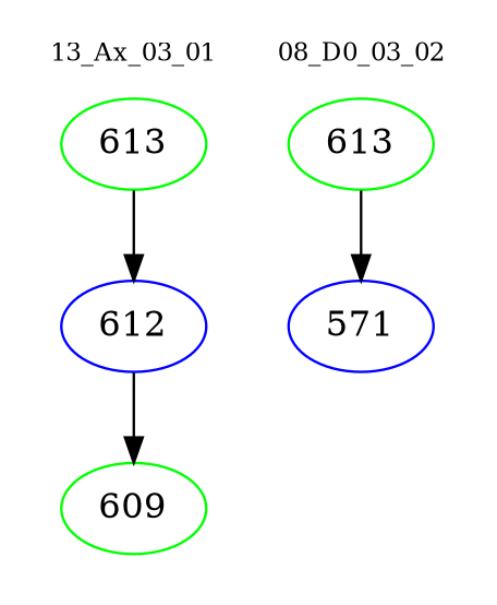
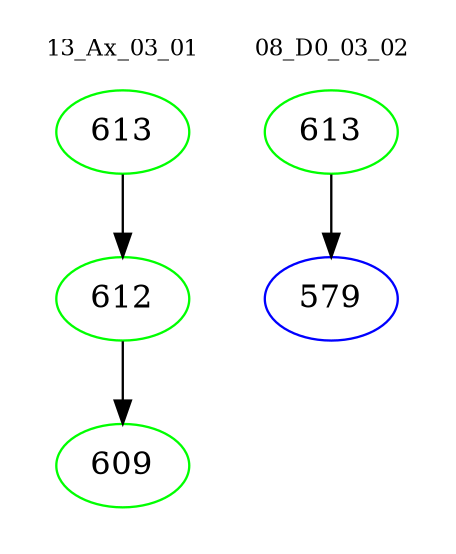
  digraph {
    node [color=green]
    edge [color=black]
    n1 [label=613]
-   n2 [color=blue label=612]
+   n2 [label=612]
    n3 [label=609]
    n4 [label=613]
-   n5 [color=blue label=571]
+   n5 [color=blue label=579]
    subgraph cluster_1 {
      color=white
      fontsize=10
      label="13_Ax_03_01"
      n1
      n2
      n3
    }
    subgraph cluster_2 {
      color=white
      fontsize=10
      label="08_D0_03_02"
      n4
      n5
    }
    n1 -> n2
    n2 -> n3
    n4 -> n5
  }
